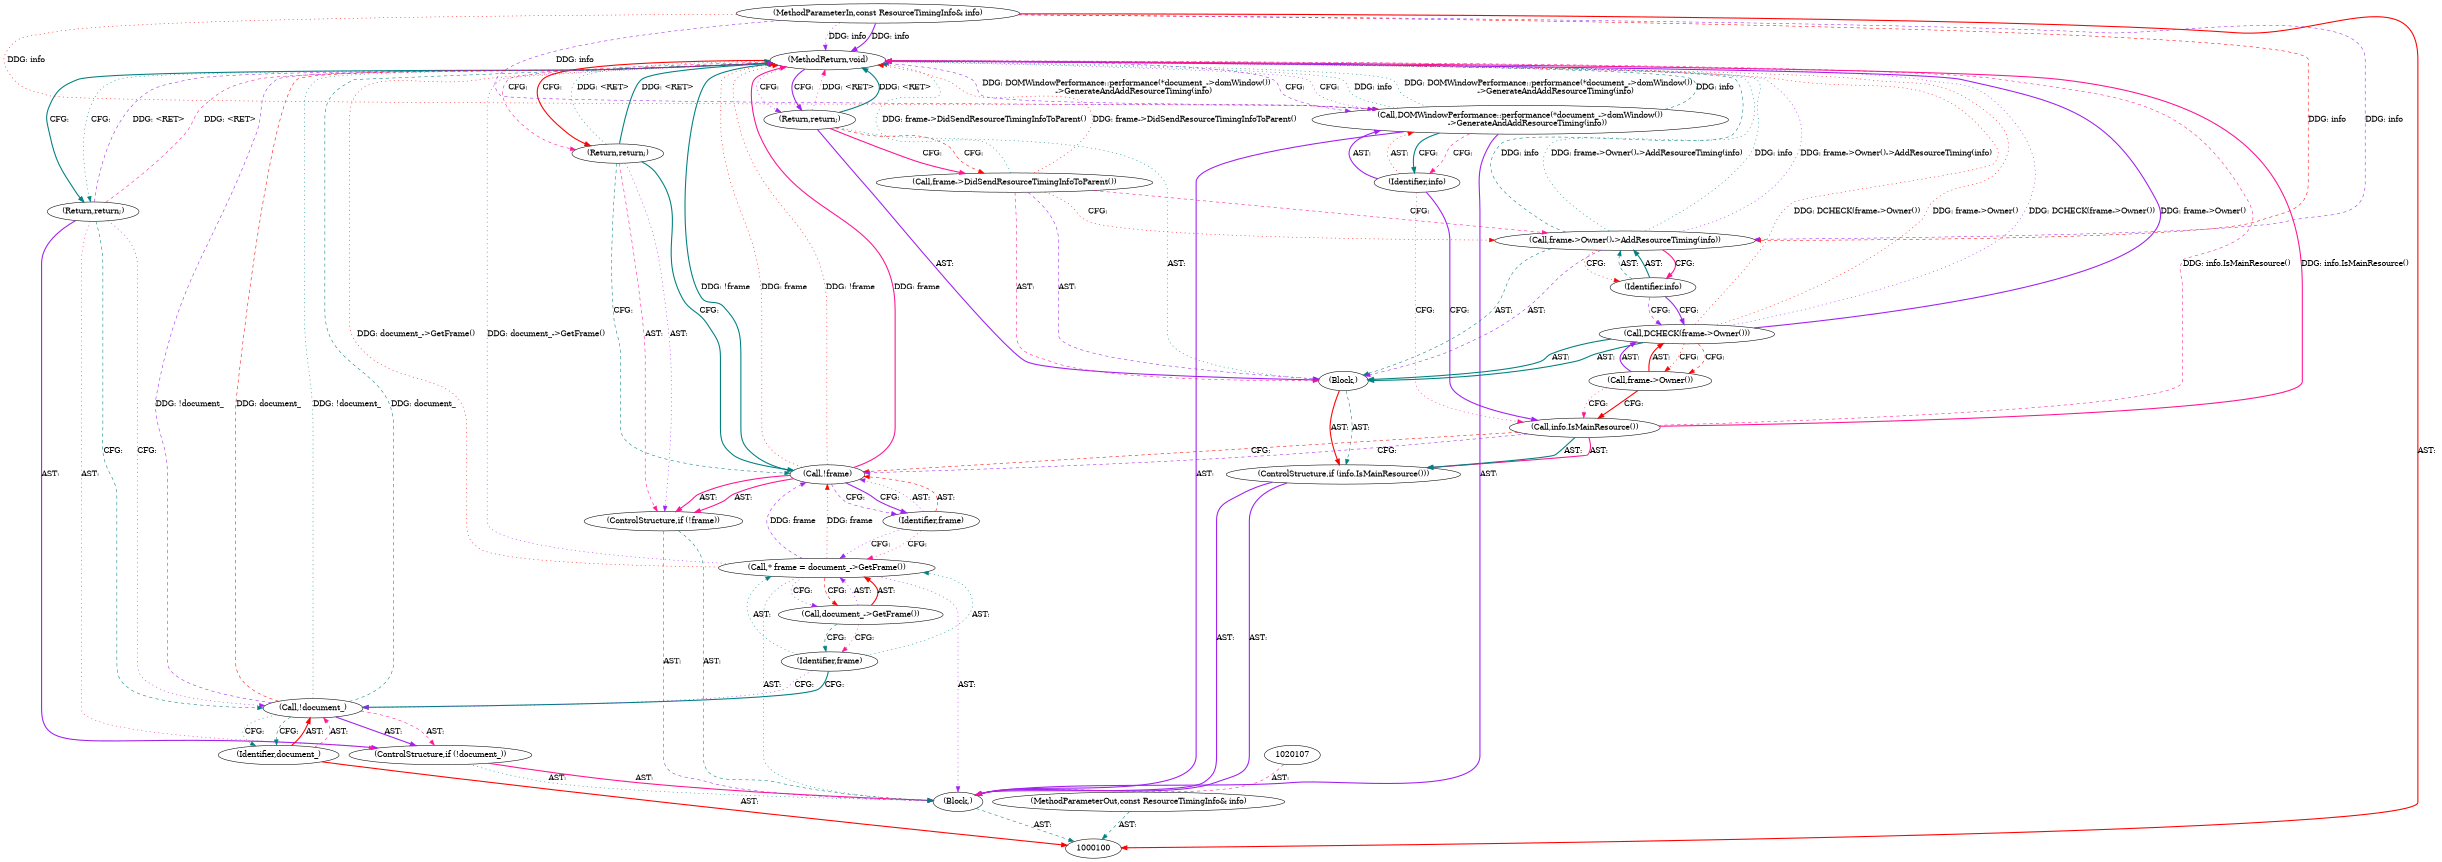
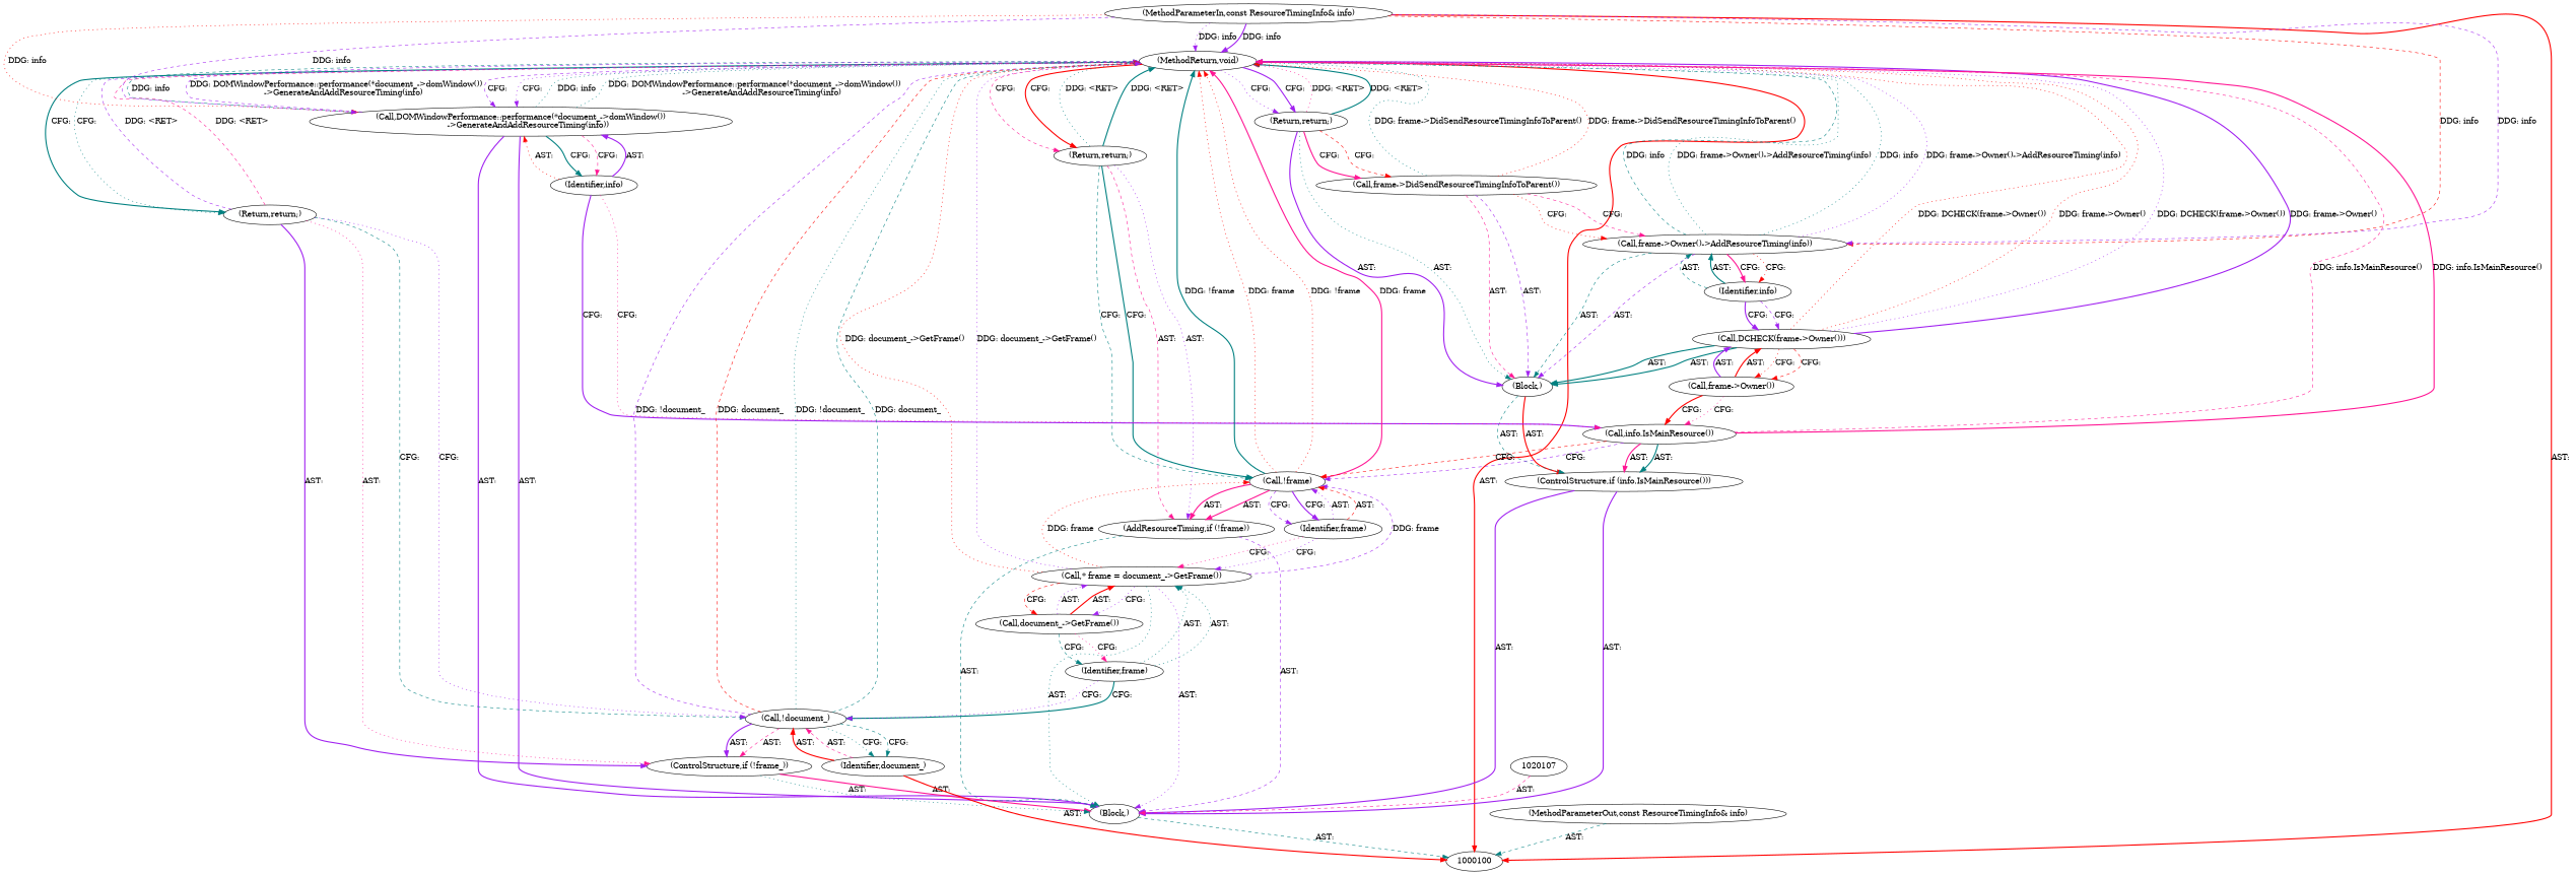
  digraph {
    edge [color=purple style=dotted]
    n1 [label="(MethodReturn,void)"]
    n2 [label="(Return,return;)"]
    n3 [label="(Call,DOMWindowPerformance::performance(*document_->domWindow())\n      ->GenerateAndAddResourceTiming(info))"]
    n4 [label="(Return,return;)"]
    n5 [label="(Return,return;)"]
    1000100
    n7 [label="(Block,)"]
    n8 [label="(Call,frame->DidSendResourceTimingInfoToParent())"]
    n9 [label="(Block,)"]
    n10 [label="(Identifier,info)"]
-   n11 [label="(ControlStructure,if (!document_))"]
+   n11 [label="(ControlStructure,if (!frame_))"]
    n12 [label="(Call,!document_)"]
    n13 [label="(Call,!frame)"]
-   n14 [label="(ControlStructure,if (!frame))"]
+   n14 [label="(AddResourceTiming,if (!frame))"]
    n15 [label="(MethodParameterIn,const ResourceTimingInfo& info)"]
    n16 [label="(Call,frame->Owner()->AddResourceTiming(info))"]
    n17 [label="(Identifier,info)"]
    n18 [label="(MethodParameterOut,const ResourceTimingInfo& info)"]
    n19 [label="(Call,DCHECK(frame->Owner()))"]
    n20 [label="(Call,frame->Owner())"]
    n21 [label="(ControlStructure,if (info.IsMainResource()))"]
    n22 [label="(Call,info.IsMainResource())"]
    n23 [label="(Identifier,document_)"]
    n24 [label="(Call,* frame = document_->GetFrame())"]
    n25 [label="(Call,document_->GetFrame())"]
    n26 [label="(Identifier,frame)"]
    n27 [label="(Identifier,frame)"]
    n28 [label=1020107]
    n1 -> n2 [label="CFG: "]
    n1 -> n2 [label="CFG: " style=bold]
    n1 -> n3 [label="CFG: " style=dashed]
    n1 -> n3 [label="CFG: "]
    n1 -> n4 [color=teal label="CFG: " style=bold]
    n1 -> n4 [color=teal label="CFG: "]
    n1 -> n5 [color=deeppink label="CFG: " style=dashed]
    n1 -> n5 [color=red label="CFG: " style=bold]
+   n1 -> 1000100 [color=red label="AST: " style=bold]
    n2 -> n1 [color=deeppink label="DDG: <RET>"]
    n2 -> n1 [color=teal label="DDG: <RET>" style=bold]
    n2 -> n7 [label="AST: " style=bold]
    n2 -> n7 [color=teal label="AST: "]
    n2 -> n8 [color=deeppink label="CFG: " style=bold]
    n2 -> n8 [color=red label="CFG: " style=dashed]
    n3 -> n1 [color=teal label="DDG: info"]
    n3 -> n1 [color=teal label="DDG: DOMWindowPerformance::performance(*document_->domWindow())\n      ->GenerateAndAddResourceTiming(info)"]
    n3 -> n1 [color=teal label="DDG: info" style=dashed]
    n3 -> n1 [label="DDG: DOMWindowPerformance::performance(*document_->domWindow())\n      ->GenerateAndAddResourceTiming(info)" style=dashed]
    n3 -> n9 [label="AST: " style=bold]
    n3 -> n9 [label="AST: " style=bold]
    n3 -> n10 [color=teal label="CFG: " style=bold]
    n3 -> n10 [color=deeppink label="CFG: " style=dashed]
    n4 -> n1 [label="DDG: <RET>" style=dashed]
    n4 -> n1 [color=deeppink label="DDG: <RET>" style=dashed]
    n4 -> n11 [label="AST: " style=bold]
    n4 -> n11 [color=deeppink label="AST: "]
    n4 -> n12 [color=teal label="CFG: " style=dashed]
    n4 -> n12 [label="CFG: "]
    n5 -> n1 [color=teal label="DDG: <RET>"]
    n5 -> n1 [color=teal label="DDG: <RET>" style=bold]
    n5 -> n13 [color=teal label="CFG: " style=bold]
    n5 -> n13 [color=teal label="CFG: " style=dashed]
    n5 -> n14 [color=deeppink label="AST: " style=dashed]
    n5 -> n14 [label="AST: "]
    n7 -> n21 [color=red label="AST: " style=bold]
    n7 -> n21 [color=teal label="AST: " style=dashed]
    n8 -> n1 [color=teal label="DDG: frame->DidSendResourceTimingInfoToParent()"]
    n8 -> n1 [color=red label="DDG: frame->DidSendResourceTimingInfoToParent()"]
    n8 -> n7 [color=deeppink label="AST: " style=dashed]
    n8 -> n7 [label="AST: " style=dashed]
    n8 -> n16 [color=red label="CFG: "]
    n8 -> n16 [color=deeppink label="CFG: " style=dashed]
    n9 -> 1000100 [color=teal label="AST: " style=dashed]
    n10 -> n3 [label="AST: " style=bold]
    n10 -> n3 [color=red label="AST: "]
    n10 -> n22 [label="CFG: " style=bold]
    n10 -> n22 [color=deeppink label="CFG: "]
    n11 -> n9 [color=deeppink label="AST: " style=bold]
    n11 -> n9 [color=teal label="AST: "]
    n12 -> n1 [label="DDG: !document_" style=dashed]
    n12 -> n1 [color=red label="DDG: document_" style=dashed]
    n12 -> n1 [color=teal label="DDG: !document_"]
    n12 -> n1 [color=teal label="DDG: document_" style=dashed]
    n12 -> n11 [color=deeppink label="AST: " style=dashed]
    n12 -> n11 [label="AST: " style=bold]
    n12 -> n23 [color=teal label="CFG: "]
    n12 -> n23 [color=teal label="CFG: " style=dashed]
    n13 -> n1 [color=teal label="DDG: !frame" style=bold]
    n13 -> n1 [color=red label="DDG: frame"]
    n13 -> n1 [color=red label="DDG: !frame"]
    n13 -> n1 [color=deeppink label="DDG: frame" style=bold]
    n13 -> n14 [color=deeppink label="AST: " style=bold]
    n13 -> n14 [color=deeppink label="AST: " style=bold]
    n13 -> n27 [label="CFG: " style=dashed]
    n13 -> n27 [label="CFG: " style=bold]
    n14 -> n9 [color=teal label="AST: " style=dashed]
    n14 -> n9 [label="AST: " style=dashed]
    n15 -> n1 [label="DDG: info"]
    n15 -> n1 [label="DDG: info" style=bold]
    n15 -> n3 [color=red label="DDG: info"]
    n15 -> n3 [label="DDG: info" style=dashed]
    n15 -> 1000100 [color=red label="AST: " style=bold]
    n15 -> n16 [color=red label="DDG: info" style=dashed]
    n15 -> n16 [label="DDG: info" style=dashed]
    n16 -> n1 [color=teal label="DDG: info" style=dashed]
    n16 -> n1 [color=teal label="DDG: frame->Owner()->AddResourceTiming(info)"]
    n16 -> n1 [color=teal label="DDG: info"]
    n16 -> n1 [label="DDG: frame->Owner()->AddResourceTiming(info)"]
    n16 -> n7 [color=teal label="AST: " style=dashed]
    n16 -> n7 [label="AST: " style=dashed]
    n16 -> n17 [color=deeppink label="CFG: " style=bold]
    n16 -> n17 [color=red label="CFG: "]
    n17 -> n16 [color=teal label="AST: " style=dashed]
    n17 -> n16 [color=teal label="AST: " style=bold]
    n17 -> n19 [label="CFG: " style=bold]
    n17 -> n19 [label="CFG: " style=dashed]
    n18 -> 1000100 [color=teal label="AST: " style=dashed]
    n19 -> n1 [color=red label="DDG: DCHECK(frame->Owner())"]
    n19 -> n1 [color=red label="DDG: frame->Owner()"]
    n19 -> n1 [label="DDG: DCHECK(frame->Owner())"]
    n19 -> n1 [label="DDG: frame->Owner()" style=bold]
    n19 -> n7 [color=teal label="AST: " style=bold]
    n19 -> n7 [color=teal label="AST: " style=bold]
    n19 -> n20 [color=red label="CFG: "]
    n19 -> n20 [color=red label="CFG: " style=dashed]
    n20 -> n19 [label="AST: " style=bold]
    n20 -> n19 [color=red label="AST: " style=bold]
    n20 -> n22 [color=red label="CFG: " style=bold]
    n20 -> n22 [color=deeppink label="CFG: "]
    n21 -> n9 [label="AST: " style=bold]
    n21 -> n9 [label="AST: " style=bold]
    n22 -> n1 [color=deeppink label="DDG: info.IsMainResource()" style=dashed]
    n22 -> n1 [color=deeppink label="DDG: info.IsMainResource()" style=bold]
    n22 -> n13 [color=red label="CFG: " style=dashed]
    n22 -> n13 [label="CFG: " style=dashed]
    n22 -> n21 [color=deeppink label="AST: " style=bold]
    n22 -> n21 [color=teal label="AST: " style=bold]
    n23 -> 1000100 [color=red label="AST: " style=bold]
    n23 -> n12 [color=red label="AST: " style=bold]
    n23 -> n12 [color=deeppink label="AST: " style=dashed]
    n24 -> n1 [color=red label="DDG: document_->GetFrame()"]
    n24 -> n1 [label="DDG: document_->GetFrame()"]
    n24 -> n9 [color=teal label="AST: "]
    n24 -> n9 [label="AST: "]
    n24 -> n13 [label="DDG: frame" style=dashed]
    n24 -> n13 [color=red label="DDG: frame"]
    n24 -> n25 [label="CFG: "]
    n24 -> n25 [color=red label="CFG: " style=dashed]
    n25 -> n24 [label="AST: "]
    n25 -> n24 [color=red label="AST: " style=bold]
    n25 -> n26 [color=deeppink label="CFG: "]
    n25 -> n26 [color=teal label="CFG: " style=dashed]
    n26 -> n12 [color=teal label="CFG: " style=bold]
    n26 -> n12 [label="CFG: "]
    n26 -> n24 [color=teal label="AST: "]
    n26 -> n24 [color=teal label="AST: "]
    n27 -> n13 [label="AST: "]
    n27 -> n13 [color=red label="AST: " style=dashed]
    n27 -> n24 [color=deeppink label="CFG: "]
    n27 -> n24 [label="CFG: "]
    n28 -> n9 [color=deeppink label="AST: " style=dashed]
  }
